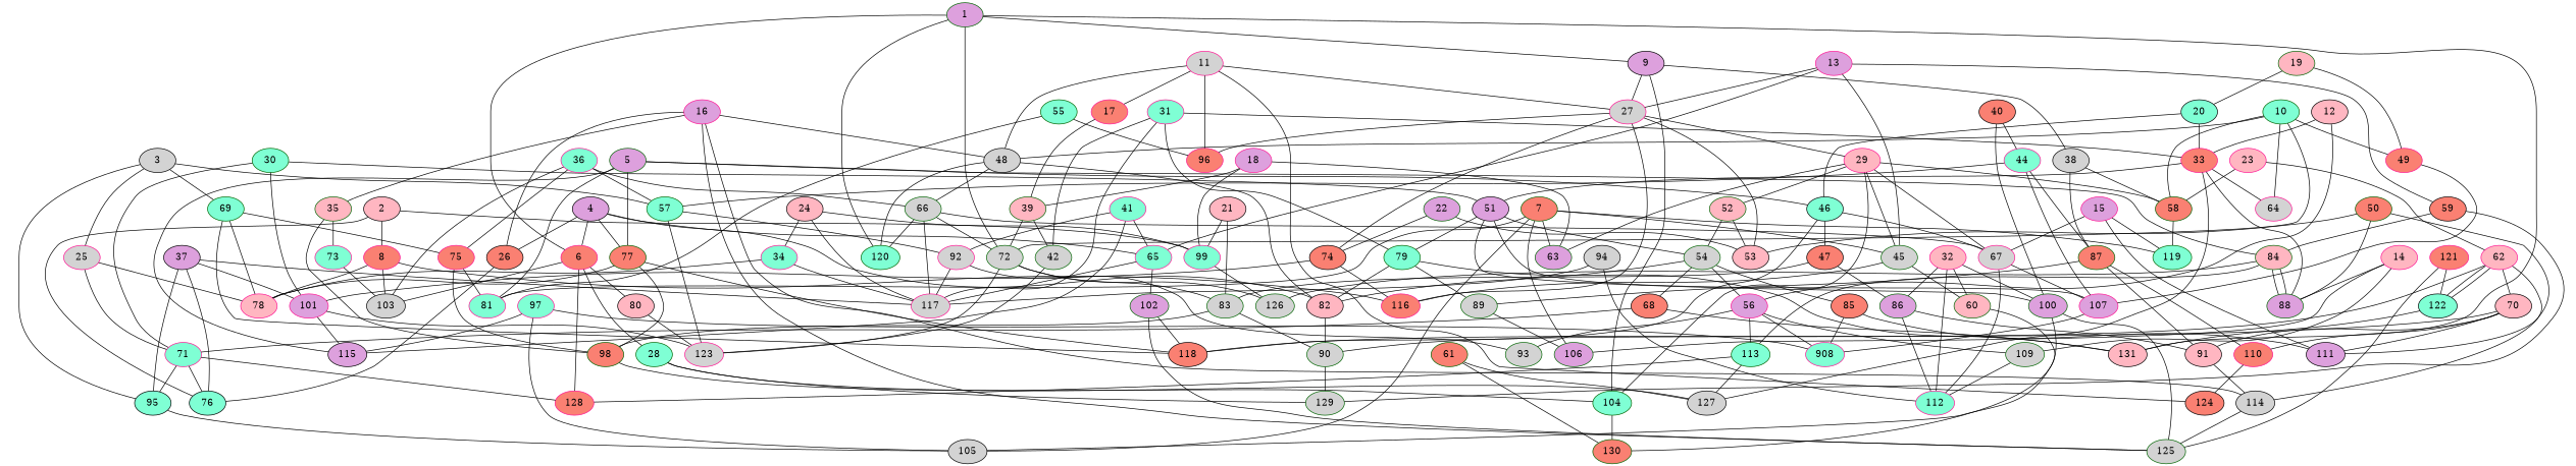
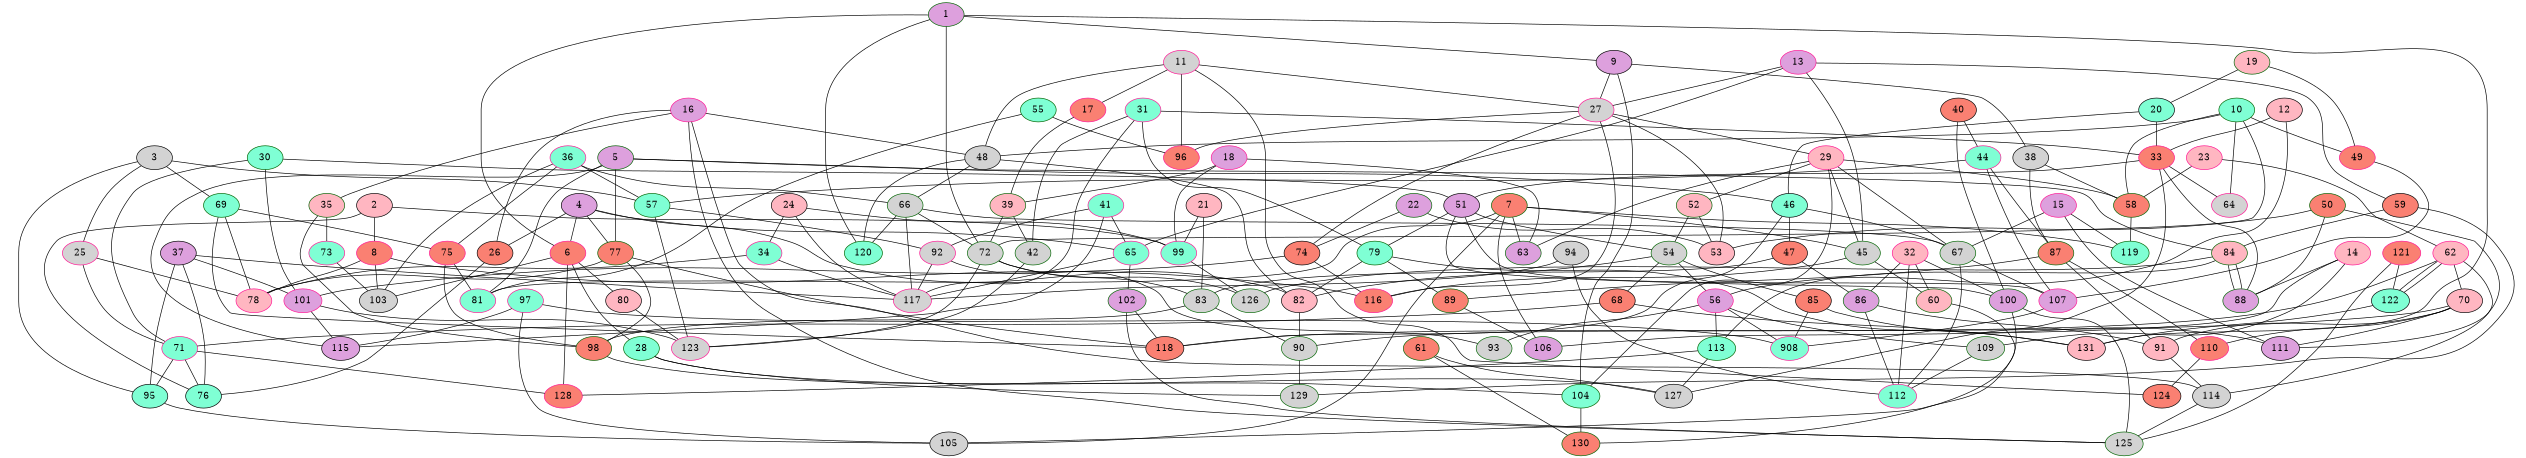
  graph {
    node [color=darkgreen fillcolor=lightgrey style=filled]
    1 [fillcolor=plum]
    6 [color=deeppink fillcolor=salmon]
    9 [color=black fillcolor=plum]
    72
    120 [fillcolor=aquamarine]
    131 [color=black fillcolor=lightpink]
    28 [fillcolor=aquamarine]
    80 [color=black fillcolor=lightpink]
    103 [color=black]
    128 [color=deeppink fillcolor=salmon]
    27 [color=deeppink]
    38 [color=black]
    104 [fillcolor=aquamarine]
    83
    123 [color=deeppink]
    126
    2 [color=black fillcolor=lightpink]
    8 [color=deeppink fillcolor=salmon]
    76 [color=black fillcolor=aquamarine]
    99 [color=deeppink fillcolor=aquamarine]
    78 [color=deeppink fillcolor=lightpink]
    116 [color=deeppink fillcolor=salmon]
    3 [color=black]
    25 [color=deeppink]
    57 [fillcolor=aquamarine]
    69 [fillcolor=aquamarine]
    95 [color=black fillcolor=aquamarine]
    71 [color=deeppink fillcolor=aquamarine]
    92 [color=deeppink]
    75 [color=deeppink fillcolor=salmon]
    118 [color=black fillcolor=salmon]
    105 [color=black]
    4 [color=black fillcolor=plum]
    26 [color=black fillcolor=salmon]
    65 [color=deeppink fillcolor=aquamarine]
    77 [fillcolor=salmon]
    82 [color=black fillcolor=lightpink]
    117 [color=deeppink]
    102 [fillcolor=plum]
    98 [fillcolor=salmon]
    90
    5 [fillcolor=plum]
    46 [color=black fillcolor=aquamarine]
    81 [color=deeppink fillcolor=aquamarine]
    84 [fillcolor=lightpink]
    115 [color=black fillcolor=plum]
-   67 [color=deeppink]
+   67
    47 [color=black fillcolor=salmon]
    88 [fillcolor=plum]
    113 [fillcolor=aquamarine]
    127 [color=black]
    129
    7 [fillcolor=salmon]
    45
    63 [fillcolor=plum]
    106 [fillcolor=plum]
    119 [fillcolor=aquamarine]
    60 [fillcolor=lightpink]
    96 [color=deeppink fillcolor=salmon]
    53 [color=black fillcolor=lightpink]
    74 [color=black fillcolor=salmon]
    29 [color=deeppink fillcolor=lightpink]
    58 [fillcolor=salmon]
    87 [fillcolor=salmon]
    130 [fillcolor=salmon]
    10 [fillcolor=aquamarine]
    48 [color=black]
    49 [color=deeppink fillcolor=salmon]
    64 [color=deeppink]
    66
    107 [color=deeppink fillcolor=plum]
    11 [color=deeppink]
    17 [color=deeppink fillcolor=salmon]
    124 [color=black fillcolor=salmon]
    39 [fillcolor=lightpink]
    12 [color=black fillcolor=lightpink]
    33 [color=deeppink fillcolor=salmon]
    56 [color=deeppink fillcolor=plum]
    51 [color=black fillcolor=plum]
    109
    93
    n82 [color=deeppink fillcolor=aquamarine label=908]
    13 [color=deeppink fillcolor=plum]
    59 [color=black fillcolor=salmon]
    14 [color=deeppink fillcolor=lightpink]
    112 [color=deeppink fillcolor=aquamarine]
    15 [color=deeppink fillcolor=plum]
    111 [color=black fillcolor=plum]
    16 [color=deeppink fillcolor=plum]
    35 [fillcolor=lightpink]
    114 [color=black]
    125
    73 [color=deeppink fillcolor=aquamarine]
    42
    18 [color=deeppink fillcolor=plum]
    19 [fillcolor=lightpink]
    20 [color=black fillcolor=aquamarine]
    21 [color=black fillcolor=lightpink]
    22 [fillcolor=plum]
    101 [color=deeppink fillcolor=plum]
    23 [color=deeppink fillcolor=lightpink]
    62 [color=deeppink fillcolor=lightpink]
    70 [color=black fillcolor=lightpink]
    122 [color=black fillcolor=aquamarine]
    24 [color=black fillcolor=lightpink]
    34 [color=deeppink fillcolor=aquamarine]
    52 [fillcolor=lightpink]
    54
    30 [fillcolor=aquamarine]
    79 [fillcolor=aquamarine]
    100 [fillcolor=plum]
    31 [color=deeppink fillcolor=aquamarine]
-   89
+   89 [fillcolor=salmon]
    32 [color=deeppink fillcolor=lightpink]
    86 [fillcolor=plum]
    91 [color=black fillcolor=lightpink]
    36 [color=deeppink fillcolor=aquamarine]
    37 [color=black fillcolor=plum]
    110 [color=deeppink fillcolor=salmon]
    40 [color=black fillcolor=salmon]
    44 [color=deeppink fillcolor=aquamarine]
    41 [color=deeppink fillcolor=aquamarine]
    97 [color=deeppink fillcolor=aquamarine]
    50 [fillcolor=salmon]
    68 [color=black fillcolor=salmon]
    85 [color=black fillcolor=salmon]
    55 [fillcolor=aquamarine]
    61 [fillcolor=salmon]
    94 [color=black]
    121 [color=deeppink fillcolor=salmon]
    1 -- 6
    1 -- 9
    1 -- 72
    1 -- 120
    1 -- 131
    6 -- 28
    6 -- 80
    6 -- 103
    6 -- 128
    9 -- 27
    9 -- 38
    9 -- 104
    72 -- 83
    72 -- 123
    72 -- 126
    28 -- 127
    28 -- 129
    80 -- 123
    27 -- 116
    27 -- 96
    27 -- 53
    27 -- 74
    27 -- 29
    38 -- 58
    38 -- 87
    104 -- 130
    83 -- 98
    83 -- 90
    2 -- 8
    2 -- 76
    2 -- 99
    8 -- 103
    8 -- 78
    8 -- 116
    99 -- 126
    3 -- 25
    3 -- 57
    3 -- 69
    3 -- 95
    25 -- 78
    25 -- 71
    57 -- 123
    57 -- 92
    69 -- 78
    69 -- 75
    69 -- 118
    95 -- 105
    71 -- 128
    71 -- 76
    71 -- 95
    92 -- 117
    92 -- 93
    75 -- 98
    75 -- 81
    4 -- 6
    4 -- 26
    4 -- 65
    4 -- 77
    4 -- 82
    26 -- 76
    65 -- 117
    65 -- 102
    77 -- 78
    77 -- 118
    77 -- 98
    82 -- 90
    102 -- 118
    102 -- 125
    98 -- 104
    90 -- 129
    5 -- 77
    5 -- 46
    5 -- 81
    5 -- 84
    5 -- 115
    46 -- 118
    46 -- 67
    46 -- 47
    84 -- 126
    84 -- 88
    84 -- 88
    84 -- 113
    67 -- 107
    67 -- 112
    47 -- 83
    47 -- 86
    113 -- 128
    113 -- 127
    7 -- 105
    7 -- 81
    7 -- 45
    7 -- 63
    7 -- 106
    7 -- 119
    45 -- 116
    45 -- 60
    60 -- 130
    74 -- 116
    74 -- 101
    29 -- 104
    29 -- 67
    29 -- 45
    29 -- 63
    29 -- 58
    29 -- 52
    58 -- 119
    87 -- 89
    87 -- 91
    87 -- 110
    10 -- 72
    10 -- 58
    10 -- 48
    10 -- 49
    10 -- 64
    48 -- 120
    48 -- 82
    48 -- 66
    49 -- 107
    66 -- 72
    66 -- 120
    66 -- 117
    66 -- 67
    107 -- n82
    11 -- 27
    11 -- 96
    11 -- 48
    11 -- 17
    11 -- 124
    17 -- 39
    39 -- 72
    39 -- 42
    12 -- 33
    12 -- 56
    33 -- 88
    33 -- 127
    33 -- 64
    33 -- 51
    56 -- 113
    56 -- 109
    56 -- 93
    56 -- n82
    51 -- 107
    51 -- 54
    51 -- 79
    51 -- 100
    109 -- 112
    13 -- 27
    13 -- 65
    13 -- 45
    13 -- 59
    59 -- 84
    59 -- 129
    14 -- 88
    14 -- 106
    14 -- 109
    15 -- 67
    15 -- 119
    15 -- 111
    16 -- 26
    16 -- 48
    16 -- 35
    16 -- 114
    16 -- 125
    35 -- 98
    35 -- 73
    114 -- 125
    73 -- 103
    42 -- 123
    18 -- 99
    18 -- 63
    18 -- 39
    19 -- 49
    19 -- 20
    20 -- 46
    20 -- 33
    21 -- 83
    21 -- 99
    22 -- 53
    22 -- 74
    101 -- 123
    101 -- 115
    23 -- 58
    23 -- 62
    62 -- 90
    62 -- 114
    62 -- 70
    62 -- 122
    62 -- 122
    70 -- 118
    70 -- 111
    70 -- 91
    70 -- 110
    122 -- 131
    24 -- 99
    24 -- 117
    24 -- 34
    34 -- 78
    34 -- 117
    52 -- 53
    52 -- 54
    54 -- 82
    54 -- 56
    54 -- 68
    54 -- 85
    30 -- 71
    30 -- 51
    30 -- 101
    79 -- 131
    79 -- 82
    79 -- 89
    100 -- 105
    100 -- 125
    31 -- 117
    31 -- 33
    31 -- 42
    31 -- 79
    89 -- 106
    32 -- 60
    32 -- 112
    32 -- 100
    32 -- 86
    86 -- 112
    86 -- 91
    91 -- 114
    36 -- 103
    36 -- 57
    36 -- 75
    36 -- 66
    37 -- 76
    37 -- 95
    37 -- 117
    37 -- 101
    110 -- 124
    40 -- 100
    40 -- 44
    44 -- 57
    44 -- 87
    44 -- 107
    41 -- 92
    41 -- 65
    41 -- 115
    97 -- 105
    97 -- 115
    97 -- n82
    50 -- 88
    50 -- 53
    50 -- 111
    68 -- 131
    68 -- 71
    85 -- n82
    85 -- 111
    55 -- 81
    55 -- 96
    61 -- 127
    61 -- 130
    94 -- 117
    94 -- 112
    121 -- 125
    121 -- 122
  }
